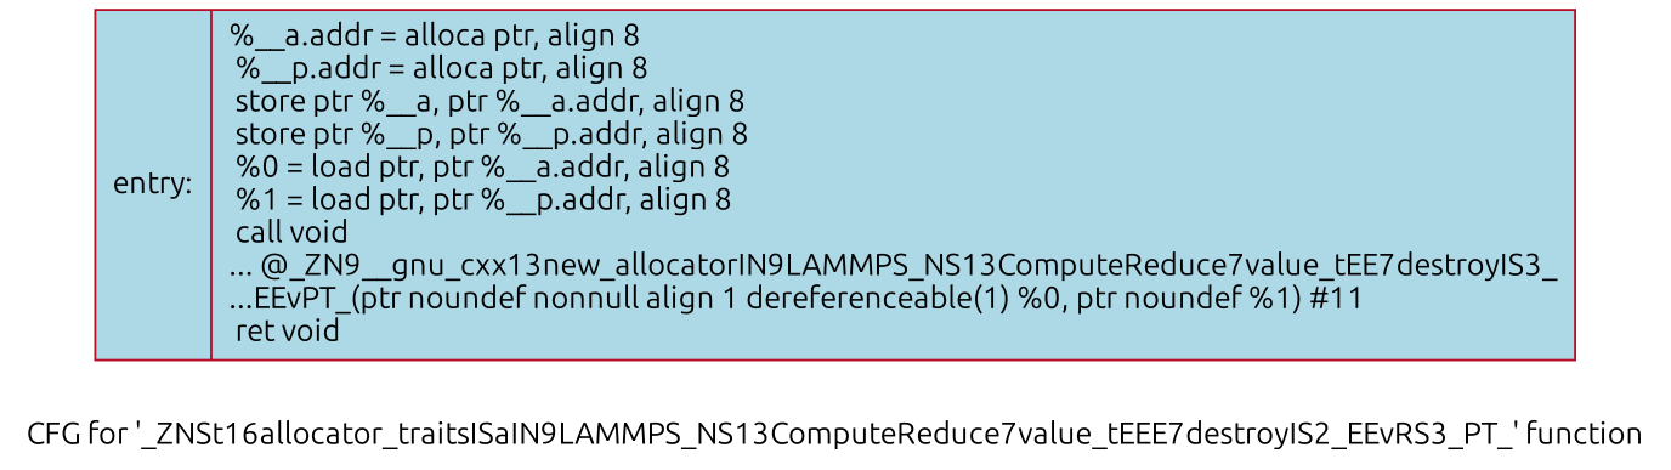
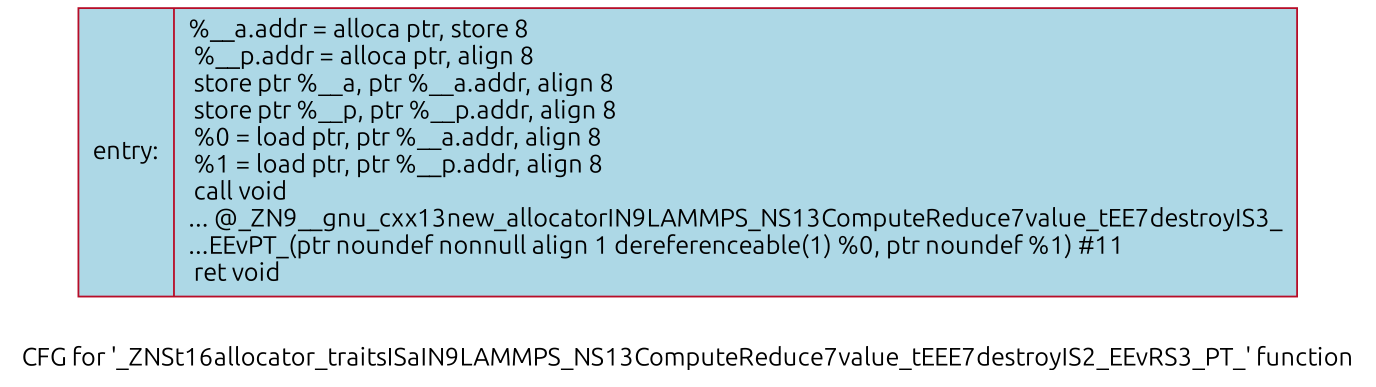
  digraph {
    label="CFG for '_ZNSt16allocator_traitsISaIN9LAMMPS_NS13ComputeReduce7value_tEEE7destroyIS2_EEvRS3_PT_' function"
    rankdir=LR
    fontname=Ubuntu
-   n1 [color="#b70d28ff" fillcolor=lightblue fontname=Ubuntu label="{entry:\l|  %__a.addr = alloca ptr, align 8\l  %__p.addr = alloca ptr, align 8\l  store ptr %__a, ptr %__a.addr, align 8\l  store ptr %__p, ptr %__p.addr, align 8\l  %0 = load ptr, ptr %__a.addr, align 8\l  %1 = load ptr, ptr %__p.addr, align 8\l  call void\l... @_ZN9__gnu_cxx13new_allocatorIN9LAMMPS_NS13ComputeReduce7value_tEE7destroyIS3_\l...EEvPT_(ptr noundef nonnull align 1 dereferenceable(1) %0, ptr noundef %1) #11\l  ret void\l}" shape=record style=filled]
+   n1 [color="#b70d28ff" fillcolor=lightblue fontname=Ubuntu label="{entry:\l|  %__a.addr = alloca ptr, store 8\l  %__p.addr = alloca ptr, align 8\l  store ptr %__a, ptr %__a.addr, align 8\l  store ptr %__p, ptr %__p.addr, align 8\l  %0 = load ptr, ptr %__a.addr, align 8\l  %1 = load ptr, ptr %__p.addr, align 8\l  call void\l... @_ZN9__gnu_cxx13new_allocatorIN9LAMMPS_NS13ComputeReduce7value_tEE7destroyIS3_\l...EEvPT_(ptr noundef nonnull align 1 dereferenceable(1) %0, ptr noundef %1) #11\l  ret void\l}" shape=record style=filled]
  }
